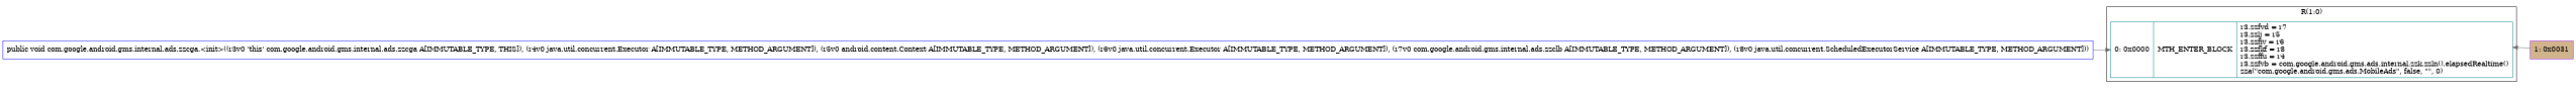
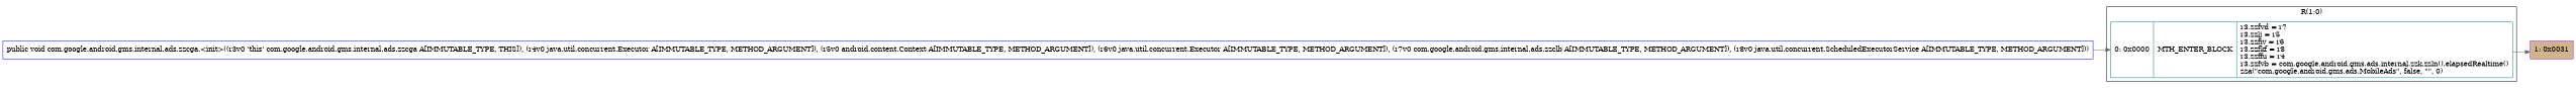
  digraph {
    rankdir=LR
    node [shape=record style=filled fillcolor=white]
    edge [color=gray40]
    n1 [color=teal label="{0\:\ 0x0000|MTH_ENTER_BLOCK\l|r3.zzfvd = r7\lr3.zzlj = r5\lr3.zzfiv = r6\lr3.zzfkf = r8\lr3.zzffu = r4\lr3.zzfvb = com.google.android.gms.ads.internal.zzk.zzln().elapsedRealtime()\lzza(\"com.google.android.gms.ads.MobileAds\", false, \"\", 0)\l}"]
    n2 [color=purple label="{1\:\ 0x0031}" fillcolor=tan]
    n3 [label="{public void com.google.android.gms.internal.ads.zzcga.\<init\>((r3v0 'this' com.google.android.gms.internal.ads.zzcga A[IMMUTABLE_TYPE, THIS]), (r4v0 java.util.concurrent.Executor A[IMMUTABLE_TYPE, METHOD_ARGUMENT]), (r5v0 android.content.Context A[IMMUTABLE_TYPE, METHOD_ARGUMENT]), (r6v0 java.util.concurrent.Executor A[IMMUTABLE_TYPE, METHOD_ARGUMENT]), (r7v0 com.google.android.gms.internal.ads.zzclb A[IMMUTABLE_TYPE, METHOD_ARGUMENT]), (r8v0 java.util.concurrent.ScheduledExecutorService A[IMMUTABLE_TYPE, METHOD_ARGUMENT])) }" color=blue]
    subgraph cluster_1 {
      label="R(1:0)"
      n1
    }
-   n2 -> n1
+   n1 -> n2
    n3 -> n1
  }
